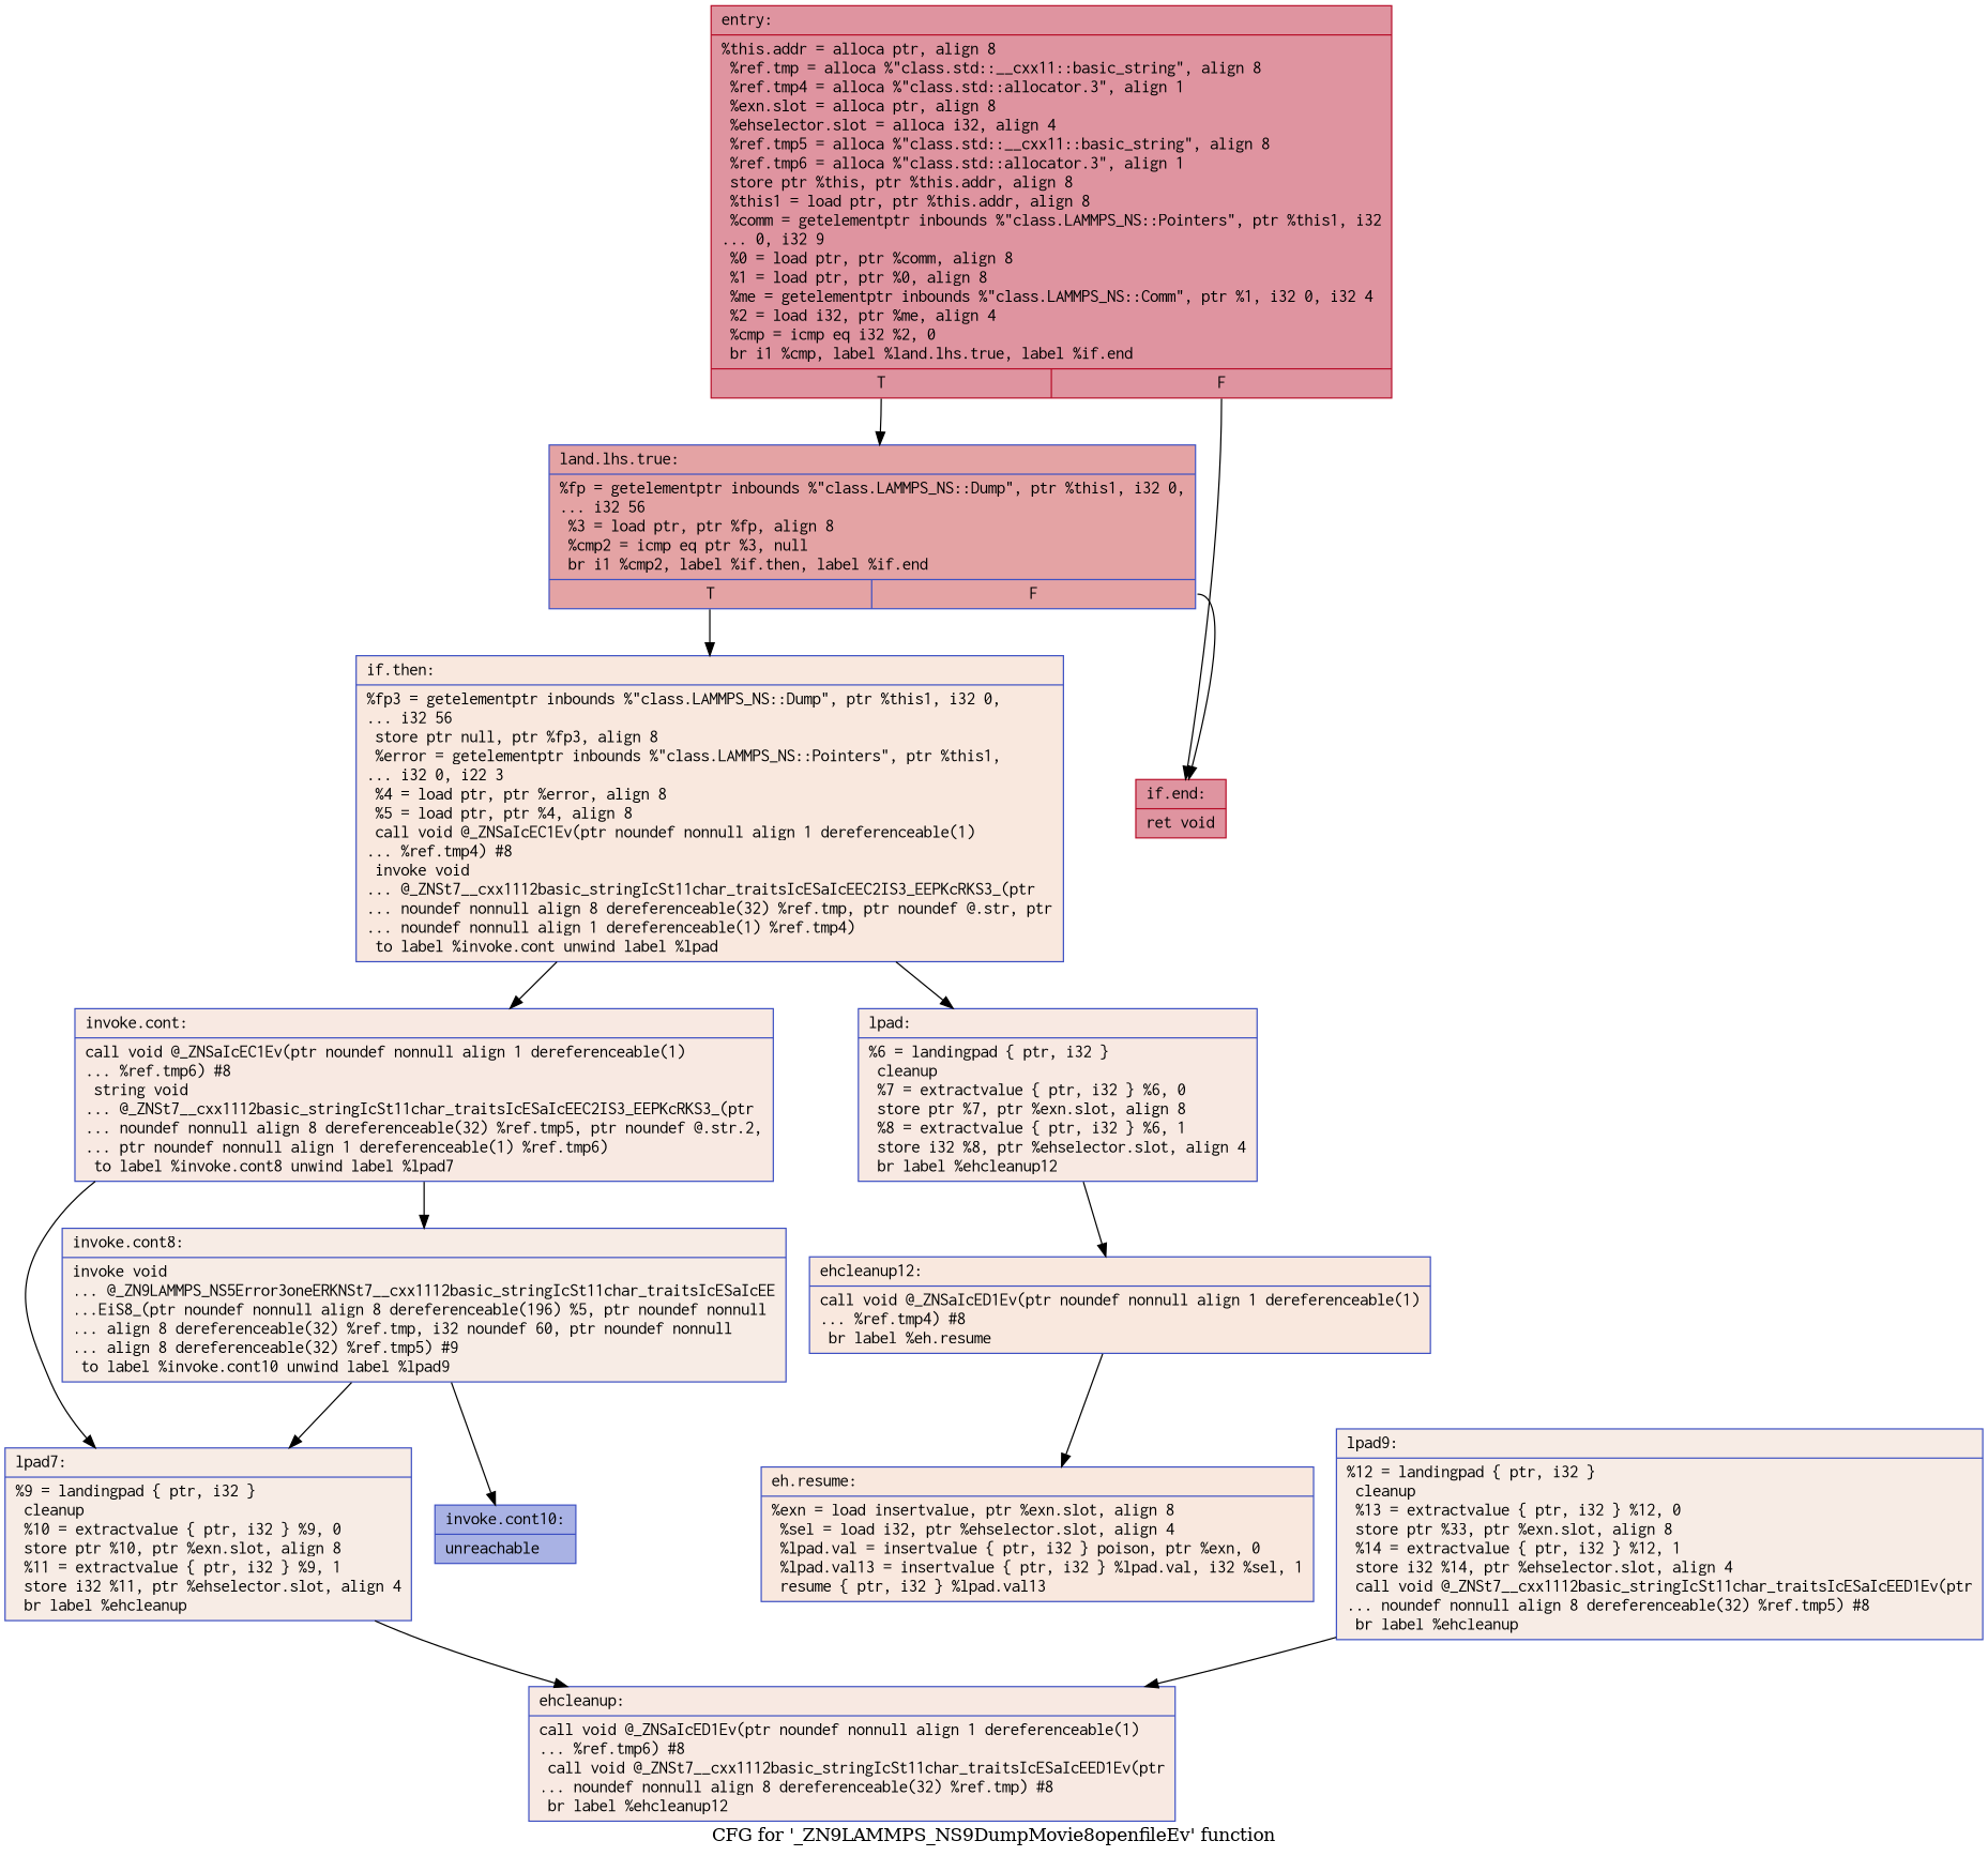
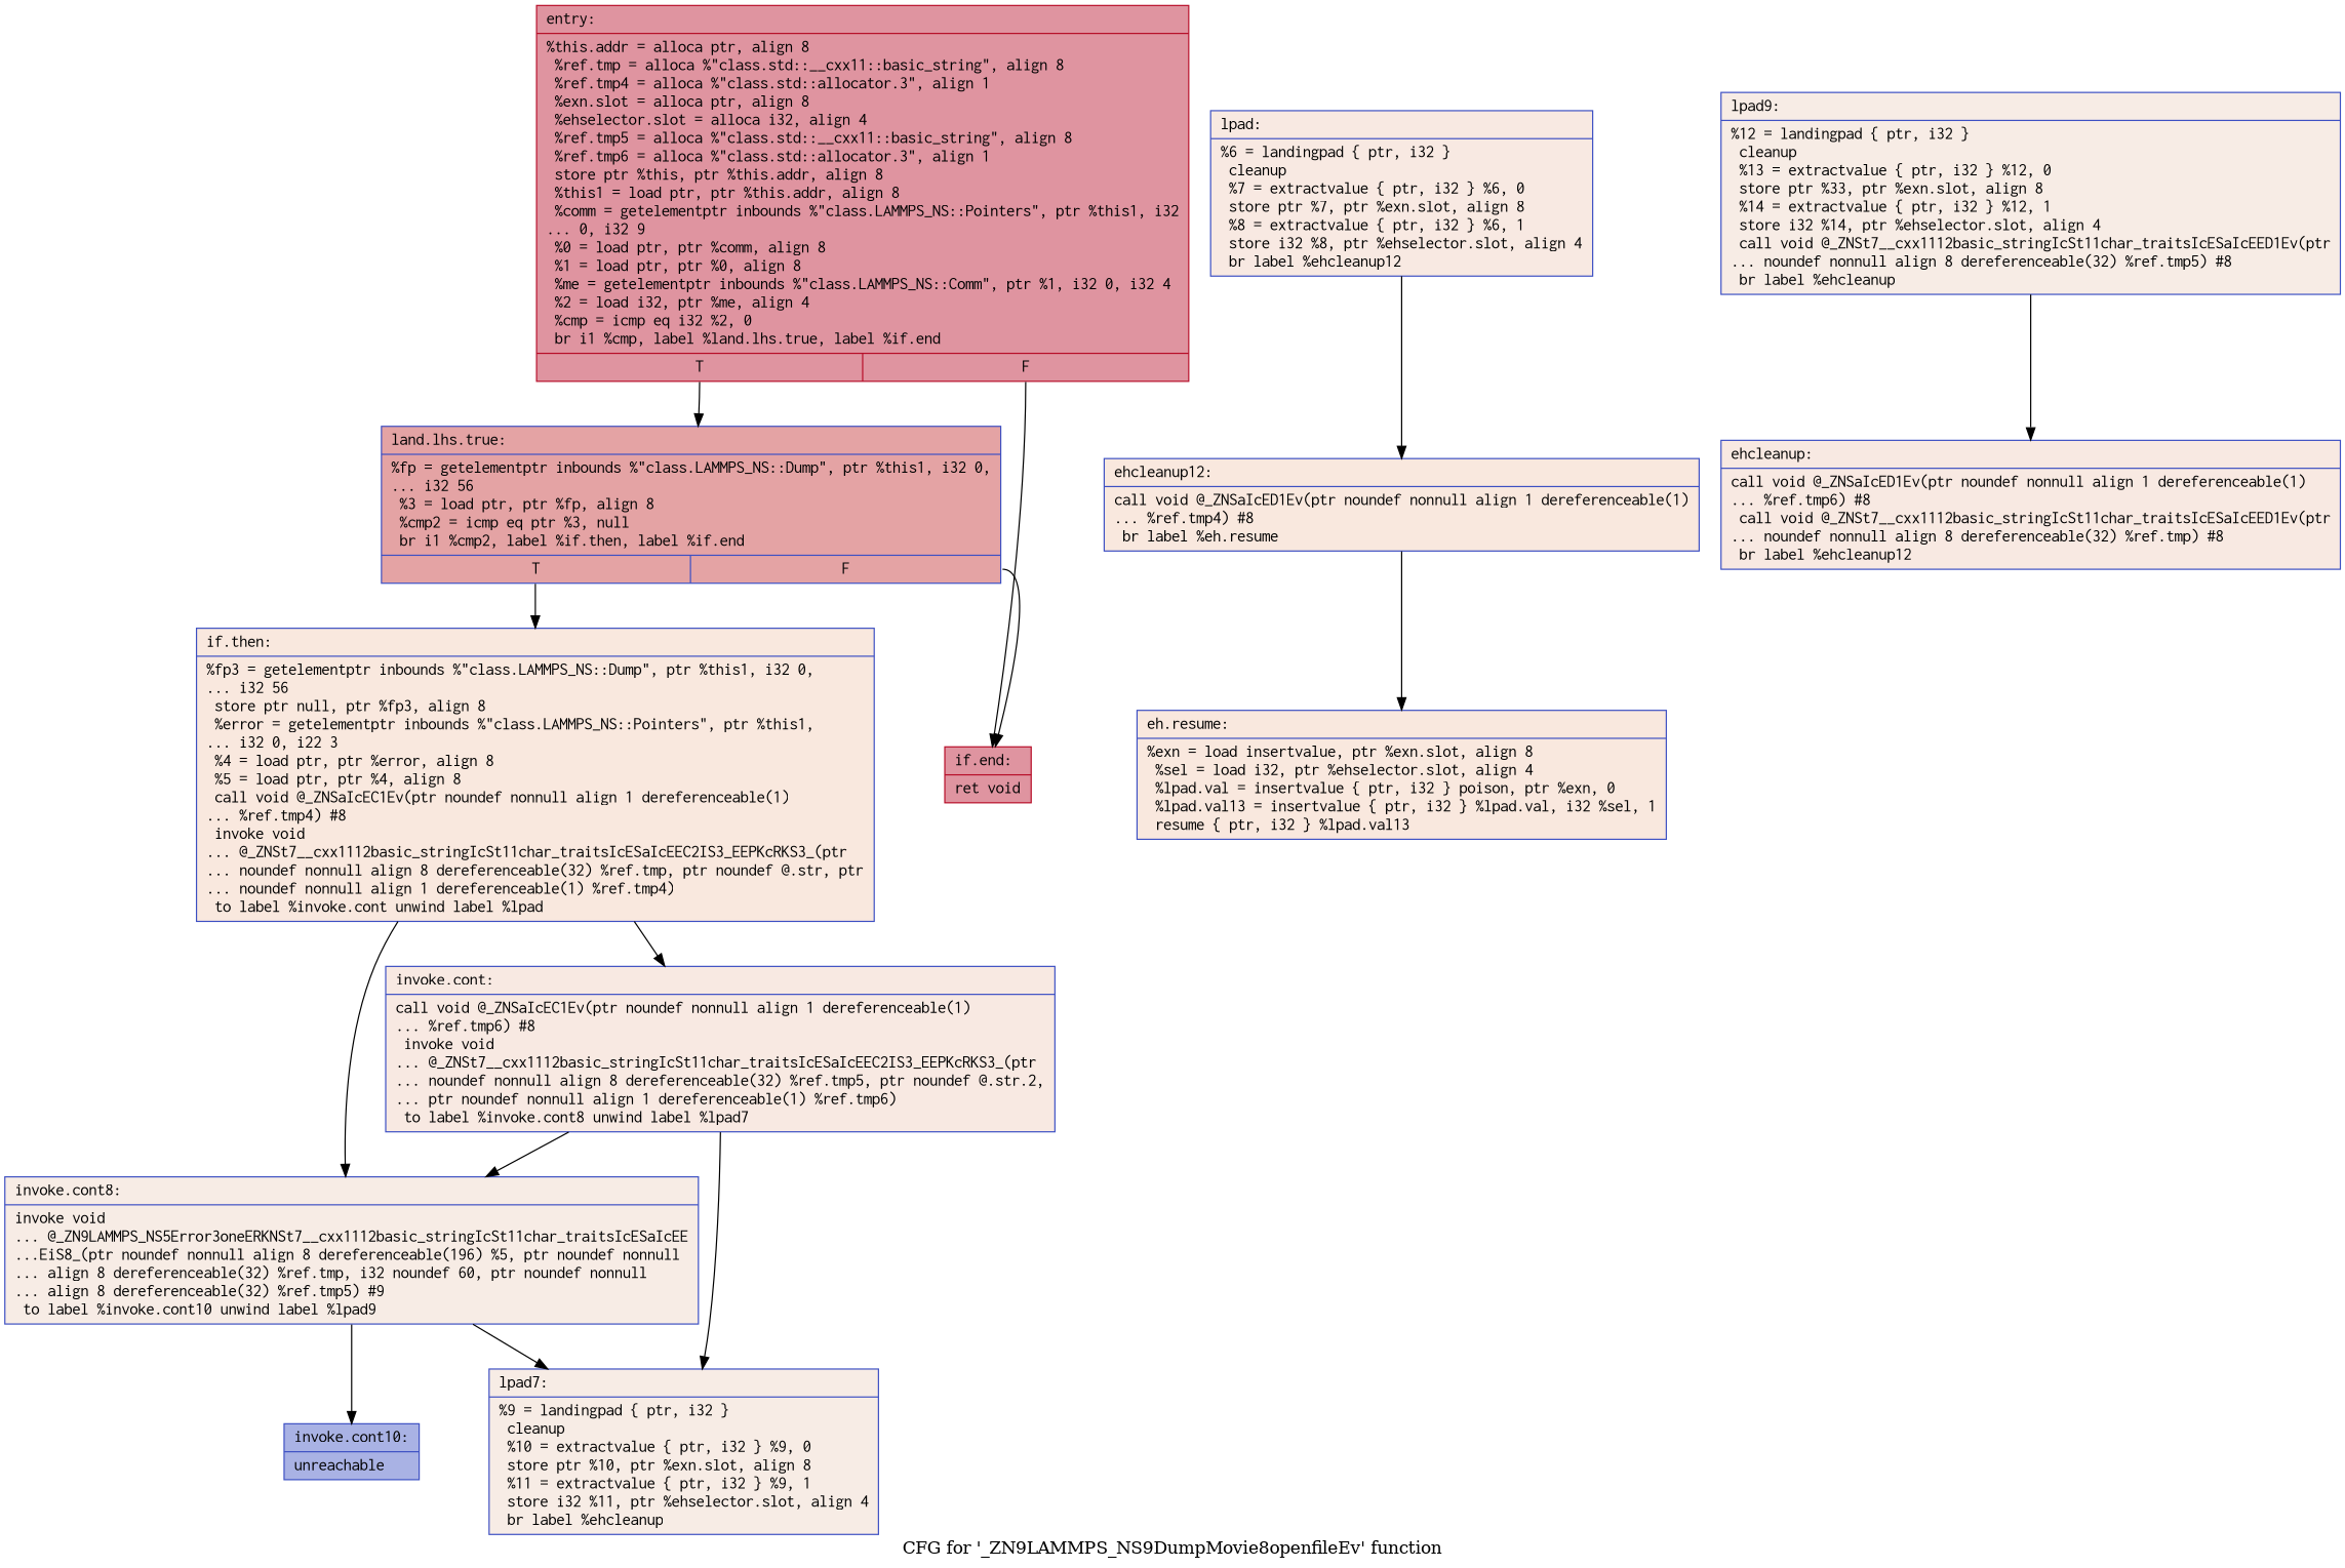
  digraph {
    label="CFG for '_ZN9LAMMPS_NS9DumpMovie8openfileEv' function"
    node [color="#3d50c3ff" fillcolor="#f2cab570" fontname=Courier shape=record style=filled]
    n1 [color="#b70d28ff" fillcolor="#b70d2870" label="{entry:\l|  %this.addr = alloca ptr, align 8\l  %ref.tmp = alloca %\"class.std::__cxx11::basic_string\", align 8\l  %ref.tmp4 = alloca %\"class.std::allocator.3\", align 1\l  %exn.slot = alloca ptr, align 8\l  %ehselector.slot = alloca i32, align 4\l  %ref.tmp5 = alloca %\"class.std::__cxx11::basic_string\", align 8\l  %ref.tmp6 = alloca %\"class.std::allocator.3\", align 1\l  store ptr %this, ptr %this.addr, align 8\l  %this1 = load ptr, ptr %this.addr, align 8\l  %comm = getelementptr inbounds %\"class.LAMMPS_NS::Pointers\", ptr %this1, i32\l... 0, i32 9\l  %0 = load ptr, ptr %comm, align 8\l  %1 = load ptr, ptr %0, align 8\l  %me = getelementptr inbounds %\"class.LAMMPS_NS::Comm\", ptr %1, i32 0, i32 4\l  %2 = load i32, ptr %me, align 4\l  %cmp = icmp eq i32 %2, 0\l  br i1 %cmp, label %land.lhs.true, label %if.end\l|{<s0>T|<s1>F}}"]
    n2 [fillcolor="#c32e3170" label="{land.lhs.true:\l|  %fp = getelementptr inbounds %\"class.LAMMPS_NS::Dump\", ptr %this1, i32 0,\l... i32 56\l  %3 = load ptr, ptr %fp, align 8\l  %cmp2 = icmp eq ptr %3, null\l  br i1 %cmp2, label %if.then, label %if.end\l|{<s0>T|<s1>F}}"]
    n3 [color="#b70d28ff" fillcolor="#b70d2870" label="{if.end:\l|  ret void\l}"]
    n4 [label="{if.then:\l|  %fp3 = getelementptr inbounds %\"class.LAMMPS_NS::Dump\", ptr %this1, i32 0,\l... i32 56\l  store ptr null, ptr %fp3, align 8\l  %error = getelementptr inbounds %\"class.LAMMPS_NS::Pointers\", ptr %this1,\l... i32 0, i22 3\l  %4 = load ptr, ptr %error, align 8\l  %5 = load ptr, ptr %4, align 8\l  call void @_ZNSaIcEC1Ev(ptr noundef nonnull align 1 dereferenceable(1)\l... %ref.tmp4) #8\l  invoke void\l... @_ZNSt7__cxx1112basic_stringIcSt11char_traitsIcESaIcEEC2IS3_EEPKcRKS3_(ptr\l... noundef nonnull align 8 dereferenceable(32) %ref.tmp, ptr noundef @.str, ptr\l... noundef nonnull align 1 dereferenceable(1) %ref.tmp4)\l          to label %invoke.cont unwind label %lpad\l}"]
-   n5 [fillcolor="#efcebd70" label="{invoke.cont:\l|  call void @_ZNSaIcEC1Ev(ptr noundef nonnull align 1 dereferenceable(1)\l... %ref.tmp6) #8\l  string void\l... @_ZNSt7__cxx1112basic_stringIcSt11char_traitsIcESaIcEEC2IS3_EEPKcRKS3_(ptr\l... noundef nonnull align 8 dereferenceable(32) %ref.tmp5, ptr noundef @.str.2,\l... ptr noundef nonnull align 1 dereferenceable(1) %ref.tmp6)\l          to label %invoke.cont8 unwind label %lpad7\l}"]
+   n5 [fillcolor="#efcebd70" label="{invoke.cont:\l|  call void @_ZNSaIcEC1Ev(ptr noundef nonnull align 1 dereferenceable(1)\l... %ref.tmp6) #8\l  invoke void\l... @_ZNSt7__cxx1112basic_stringIcSt11char_traitsIcESaIcEEC2IS3_EEPKcRKS3_(ptr\l... noundef nonnull align 8 dereferenceable(32) %ref.tmp5, ptr noundef @.str.2,\l... ptr noundef nonnull align 1 dereferenceable(1) %ref.tmp6)\l          to label %invoke.cont8 unwind label %lpad7\l}"]
    n6 [fillcolor="#efcebd70" label="{lpad:\l|  %6 = landingpad \{ ptr, i32 \}\l          cleanup\l  %7 = extractvalue \{ ptr, i32 \} %6, 0\l  store ptr %7, ptr %exn.slot, align 8\l  %8 = extractvalue \{ ptr, i32 \} %6, 1\l  store i32 %8, ptr %ehselector.slot, align 4\l  br label %ehcleanup12\l}"]
    n7 [fillcolor="#ecd3c570" label="{invoke.cont8:\l|  invoke void\l... @_ZN9LAMMPS_NS5Error3oneERKNSt7__cxx1112basic_stringIcSt11char_traitsIcESaIcEE\l...EiS8_(ptr noundef nonnull align 8 dereferenceable(196) %5, ptr noundef nonnull\l... align 8 dereferenceable(32) %ref.tmp, i32 noundef 60, ptr noundef nonnull\l... align 8 dereferenceable(32) %ref.tmp5) #9\l          to label %invoke.cont10 unwind label %lpad9\l}"]
    n8 [fillcolor="#ecd3c570" label="{lpad7:\l|  %9 = landingpad \{ ptr, i32 \}\l          cleanup\l  %10 = extractvalue \{ ptr, i32 \} %9, 0\l  store ptr %10, ptr %exn.slot, align 8\l  %11 = extractvalue \{ ptr, i32 \} %9, 1\l  store i32 %11, ptr %ehselector.slot, align 4\l  br label %ehcleanup\l}"]
    n9 [label="{ehcleanup12:\l|  call void @_ZNSaIcED1Ev(ptr noundef nonnull align 1 dereferenceable(1)\l... %ref.tmp4) #8\l  br label %eh.resume\l}"]
    n10 [fillcolor="#3d50c370" label="{invoke.cont10:\l|  unreachable\l}"]
    n11 [fillcolor="#efcebd70" label="{ehcleanup:\l|  call void @_ZNSaIcED1Ev(ptr noundef nonnull align 1 dereferenceable(1)\l... %ref.tmp6) #8\l  call void @_ZNSt7__cxx1112basic_stringIcSt11char_traitsIcESaIcEED1Ev(ptr\l... noundef nonnull align 8 dereferenceable(32) %ref.tmp) #8\l  br label %ehcleanup12\l}"]
    n12 [label="{eh.resume:\l|  %exn = load insertvalue, ptr %exn.slot, align 8\l  %sel = load i32, ptr %ehselector.slot, align 4\l  %lpad.val = insertvalue \{ ptr, i32 \} poison, ptr %exn, 0\l  %lpad.val13 = insertvalue \{ ptr, i32 \} %lpad.val, i32 %sel, 1\l  resume \{ ptr, i32 \} %lpad.val13\l}"]
    n13 [fillcolor="#ecd3c570" label="{lpad9:\l|  %12 = landingpad \{ ptr, i32 \}\l          cleanup\l  %13 = extractvalue \{ ptr, i32 \} %12, 0\l  store ptr %33, ptr %exn.slot, align 8\l  %14 = extractvalue \{ ptr, i32 \} %12, 1\l  store i32 %14, ptr %ehselector.slot, align 4\l  call void @_ZNSt7__cxx1112basic_stringIcSt11char_traitsIcESaIcEED1Ev(ptr\l... noundef nonnull align 8 dereferenceable(32) %ref.tmp5) #8\l  br label %ehcleanup\l}"]
    n1 -> n2 [tailport=s0]
    n1 -> n3 [tailport=s1]
    n2 -> n3 [tailport=s1]
    n2 -> n4 [tailport=s0]
    n4 -> n5
-   n4 -> n6
+   n4 -> n7
    n5 -> n7
    n5 -> n8
    n6 -> n9
    n7 -> n8
    n7 -> n10
-   n8 -> n11
    n9 -> n12
    n13 -> n11
  }
